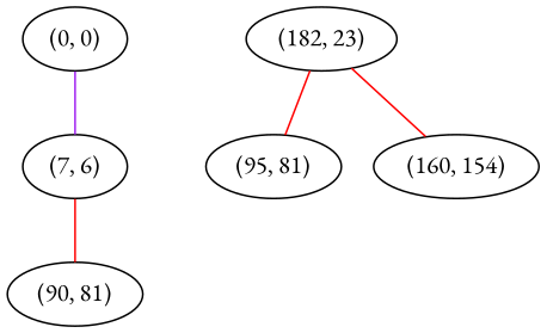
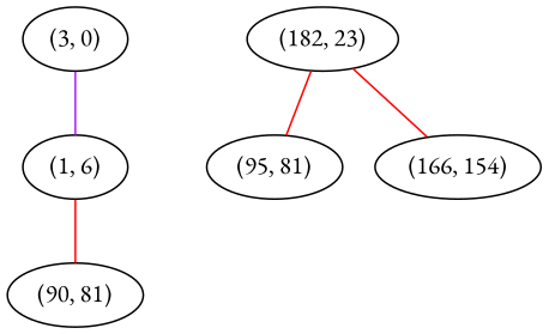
  graph {
    fontname="EB Garamond"
    node [fontname="EB Garamond"]
    edge [color=red fontname="EB Garamond" weight=1]
-   "(0, 0)"
-   "(7, 6)"
+   "(0, 0)" [label="(3, 0)"]
+   "(7, 6)" [label="(1, 6)"]
    "(90, 81)"
    "(182, 23)"
    "(95, 81)"
-   "(166, 154)" [label="(160, 154)"]
+   "(166, 154)"
    "(0, 0)" -- "(7, 6)" [color=purple weight=4]
    "(7, 6)" -- "(90, 81)"
    "(182, 23)" -- "(95, 81)"
    "(182, 23)" -- "(166, 154)"
  }
